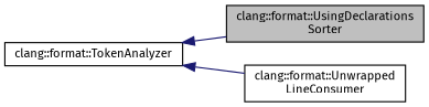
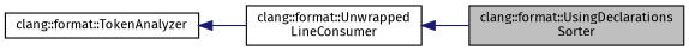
  digraph {
    fontname="Fira Sans"
    rankdir=LR
    node [color=black fontname="Fira Sans" fontsize=10 shape=record]
    edge [color=midnightblue dir=back fontname="Fira Sans" fontsize=10 labelfontname=Helvetica labelfontsize=10 style=solid]
    n1 [fillcolor=grey75 fontcolor=black height=0.2 label="clang::format::UsingDeclarations\lSorter" style=filled width=0.4]
    n2 [height=0.2 label="clang::format::TokenAnalyzer" width=0.4]
    n3 [height=0.2 label="clang::format::Unwrapped\lLineConsumer" width=0.4]
-   n2 -> n1
+   n3 -> n1
    n2 -> n3
  }
